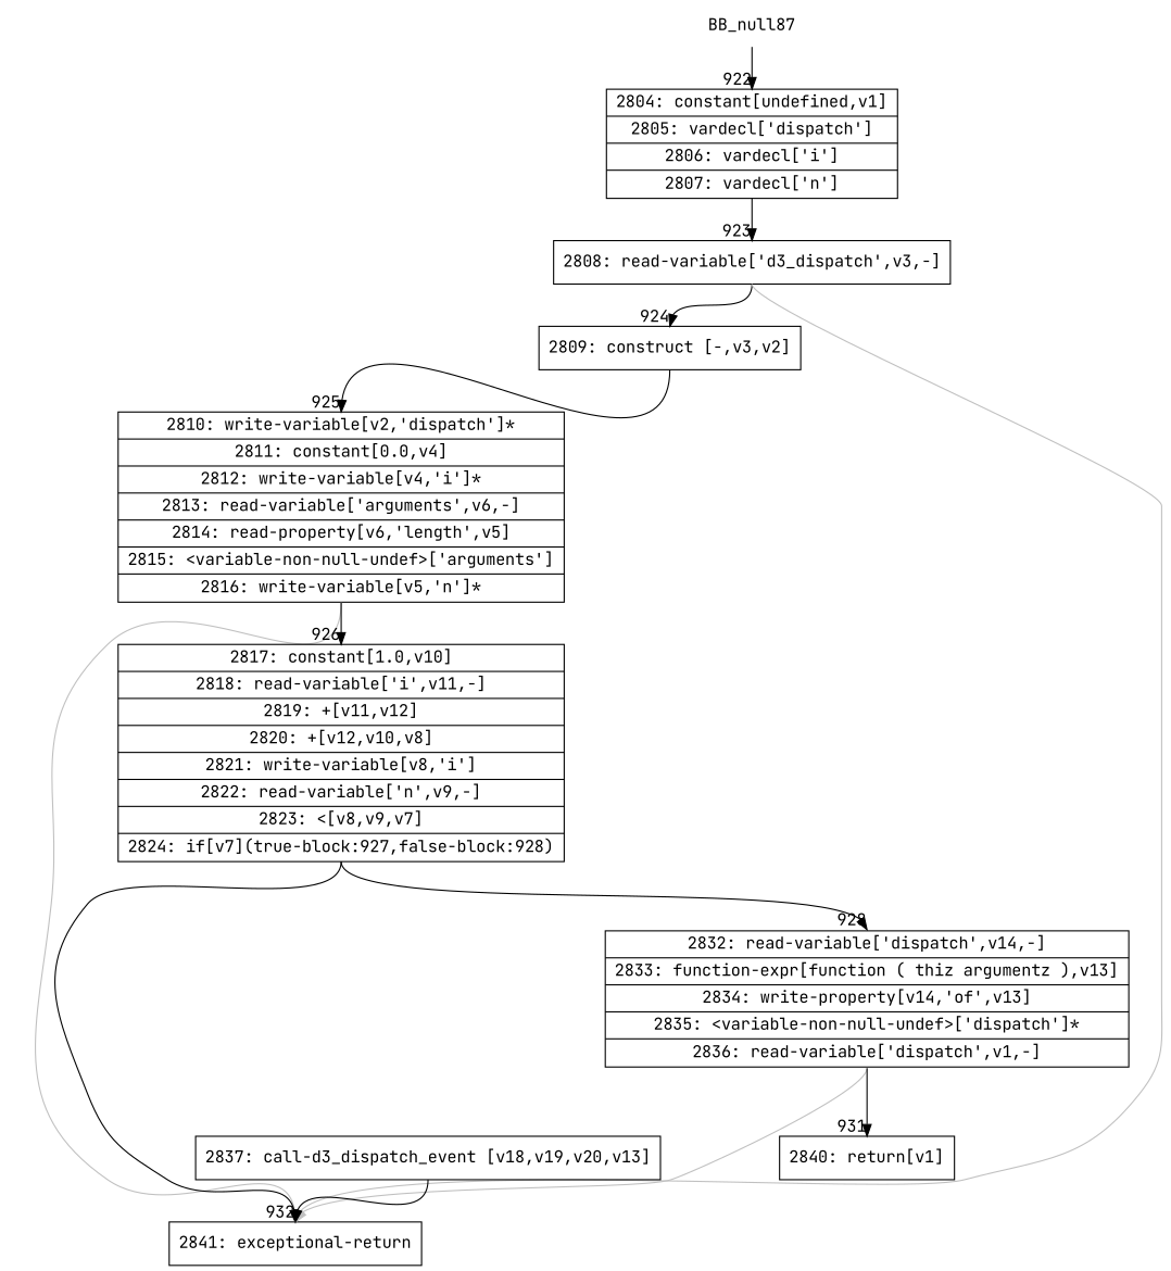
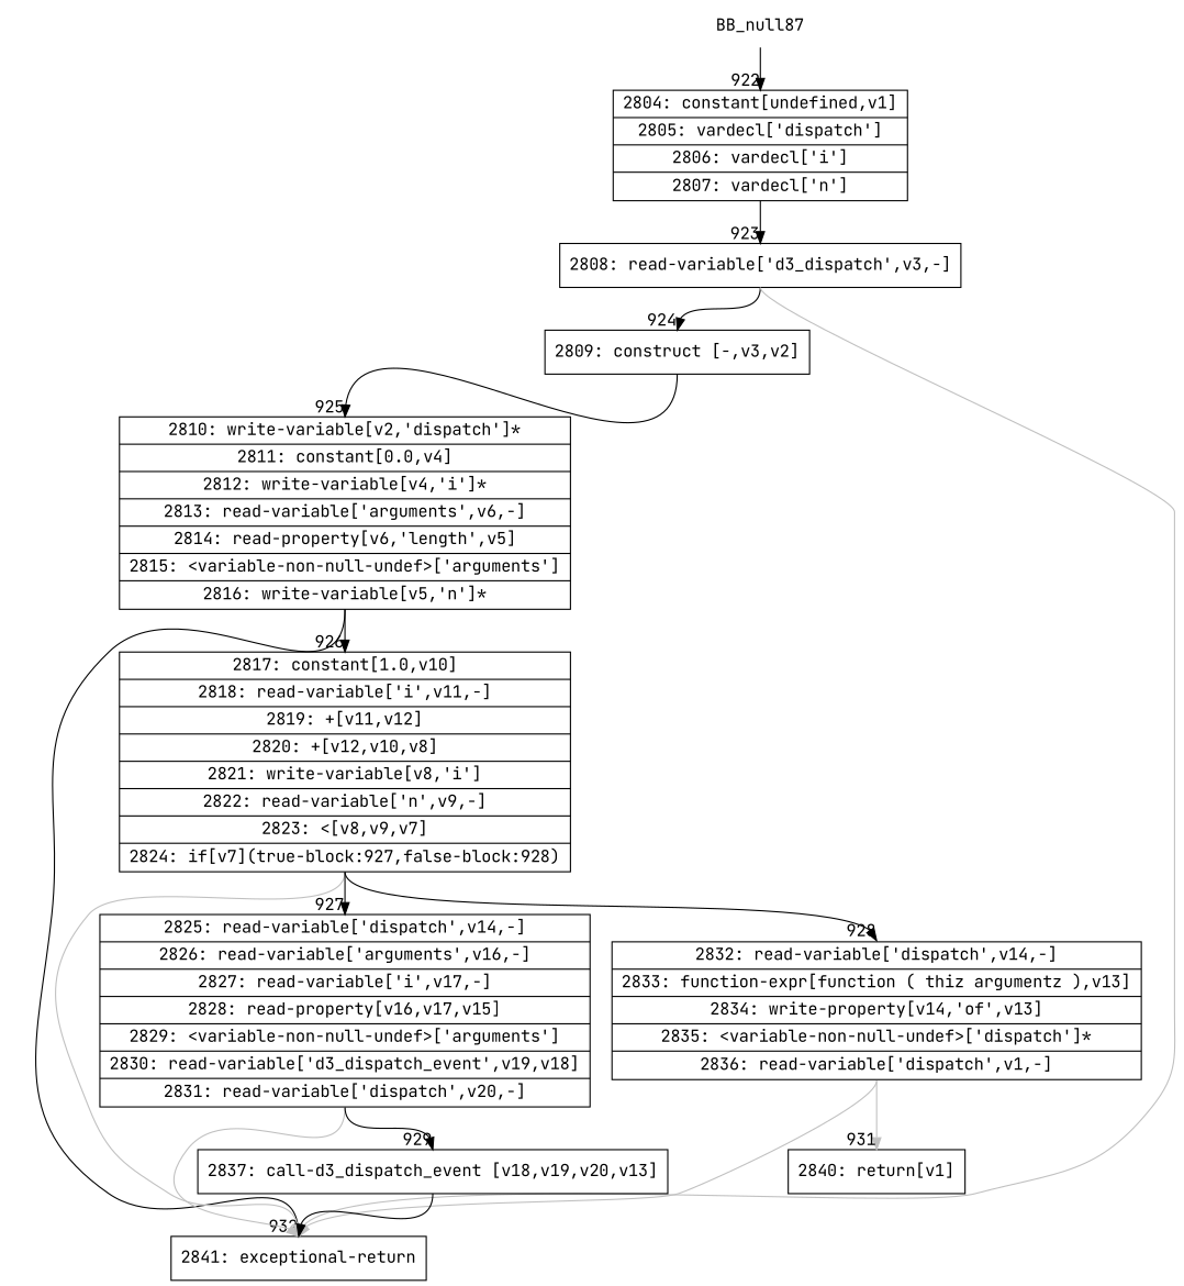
  digraph {
    fontname="JetBrains Mono"
    rankdir=TD
    node [fontname="JetBrains Mono" shape=record]
    edge [fontname="JetBrains Mono" headport=n tailport=s]
    n1 [label=BB_null87 shape=none]
    n2 [label="{2804: constant[undefined,v1]|2805: vardecl['dispatch']|2806: vardecl['i']|2807: vardecl['n']}"]
    n3 [label="{2808: read-variable['d3_dispatch',v3,-]}"]
    n4 [label="{2809: construct [-,v3,v2]}"]
    n5 [label="{2841: exceptional-return}"]
    n6 [label="{2810: write-variable[v2,'dispatch']*|2811: constant[0.0,v4]|2812: write-variable[v4,'i']*|2813: read-variable['arguments',v6,-]|2814: read-property[v6,'length',v5]|2815: \<variable-non-null-undef\>['arguments']|2816: write-variable[v5,'n']*}"]
    n7 [label="{2817: constant[1.0,v10]|2818: read-variable['i',v11,-]|2819: +[v11,v12]|2820: +[v12,v10,v8]|2821: write-variable[v8,'i']|2822: read-variable['n',v9,-]|2823: \<[v8,v9,v7]|2824: if[v7](true-block:927,false-block:928)}"]
+   n8 [label="{2825: read-variable['dispatch',v14,-]|2826: read-variable['arguments',v16,-]|2827: read-variable['i',v17,-]|2828: read-property[v16,v17,v15]|2829: \<variable-non-null-undef\>['arguments']|2830: read-variable['d3_dispatch_event',v19,v18]|2831: read-variable['dispatch',v20,-]}"]
    n9 [label="{2832: read-variable['dispatch',v14,-]|2833: function-expr[function ( thiz argumentz ),v13]|2834: write-property[v14,'of',v13]|2835: \<variable-non-null-undef\>['dispatch']*|2836: read-variable['dispatch',v1,-]}"]
    n10 [label="{2837: call-d3_dispatch_event [v18,v19,v20,v13]}"]
    n11 [label="{2840: return[v1]}"]
    n1 -> n2 [headlabel="    922"]
    n2 -> n3 [headlabel="      923"]
    n3 -> n4 [headlabel="      924"]
    n3 -> n5 [color=gray headlabel="      932"]
    n4 -> n6 [headlabel="      925"]
-   n6 -> n5 [color=gray]
+   n6 -> n5 [color=black]
    n6 -> n7 [headlabel="      926"]
-   n7 -> n5 [color=black]
+   n7 -> n5 [color=gray]
+   n7 -> n8 [headlabel="      927"]
    n7 -> n9 [headlabel="      928"]
+   n8 -> n5 [color=gray]
+   n8 -> n10 [headlabel="      929"]
    n9 -> n5 [color=gray]
-   n9 -> n11 [headlabel="      931"]
+   n9 -> n11 [headlabel="      931" color=gray]
    n10 -> n5 [color=black]
  }
